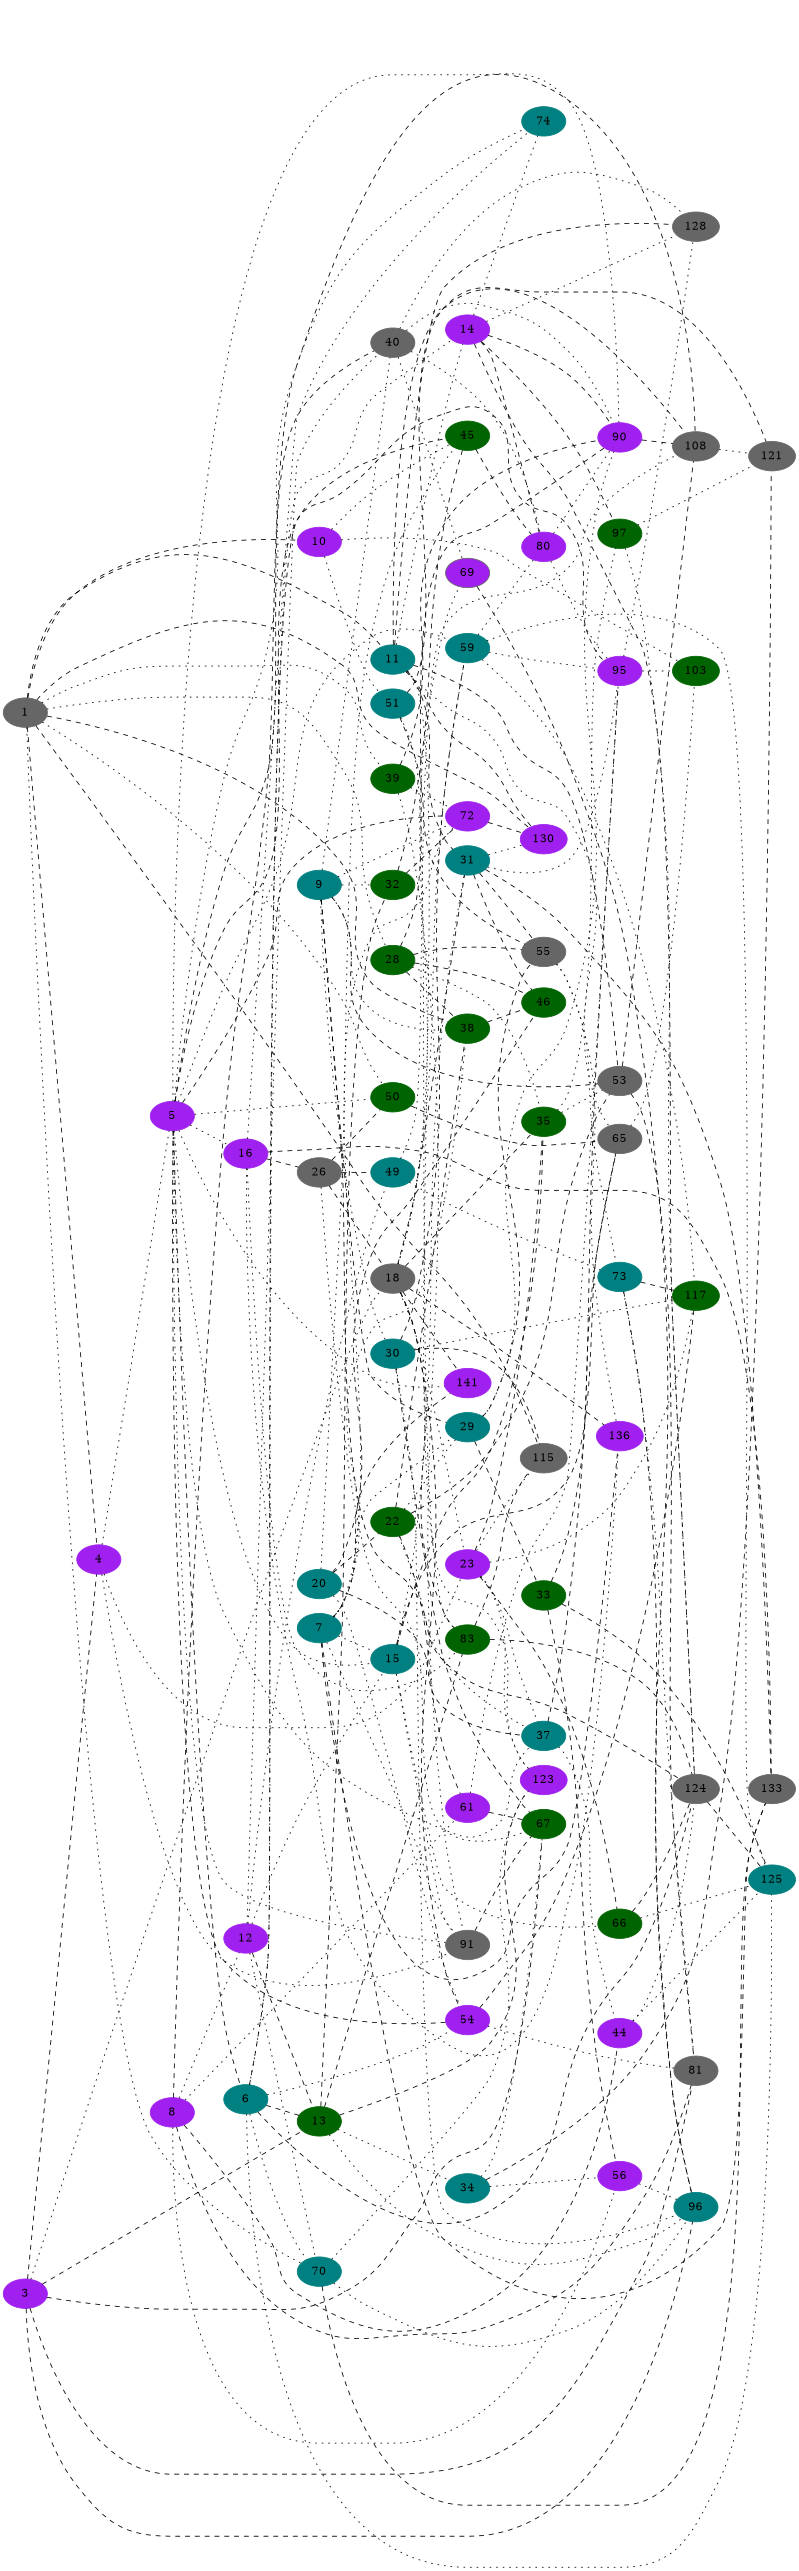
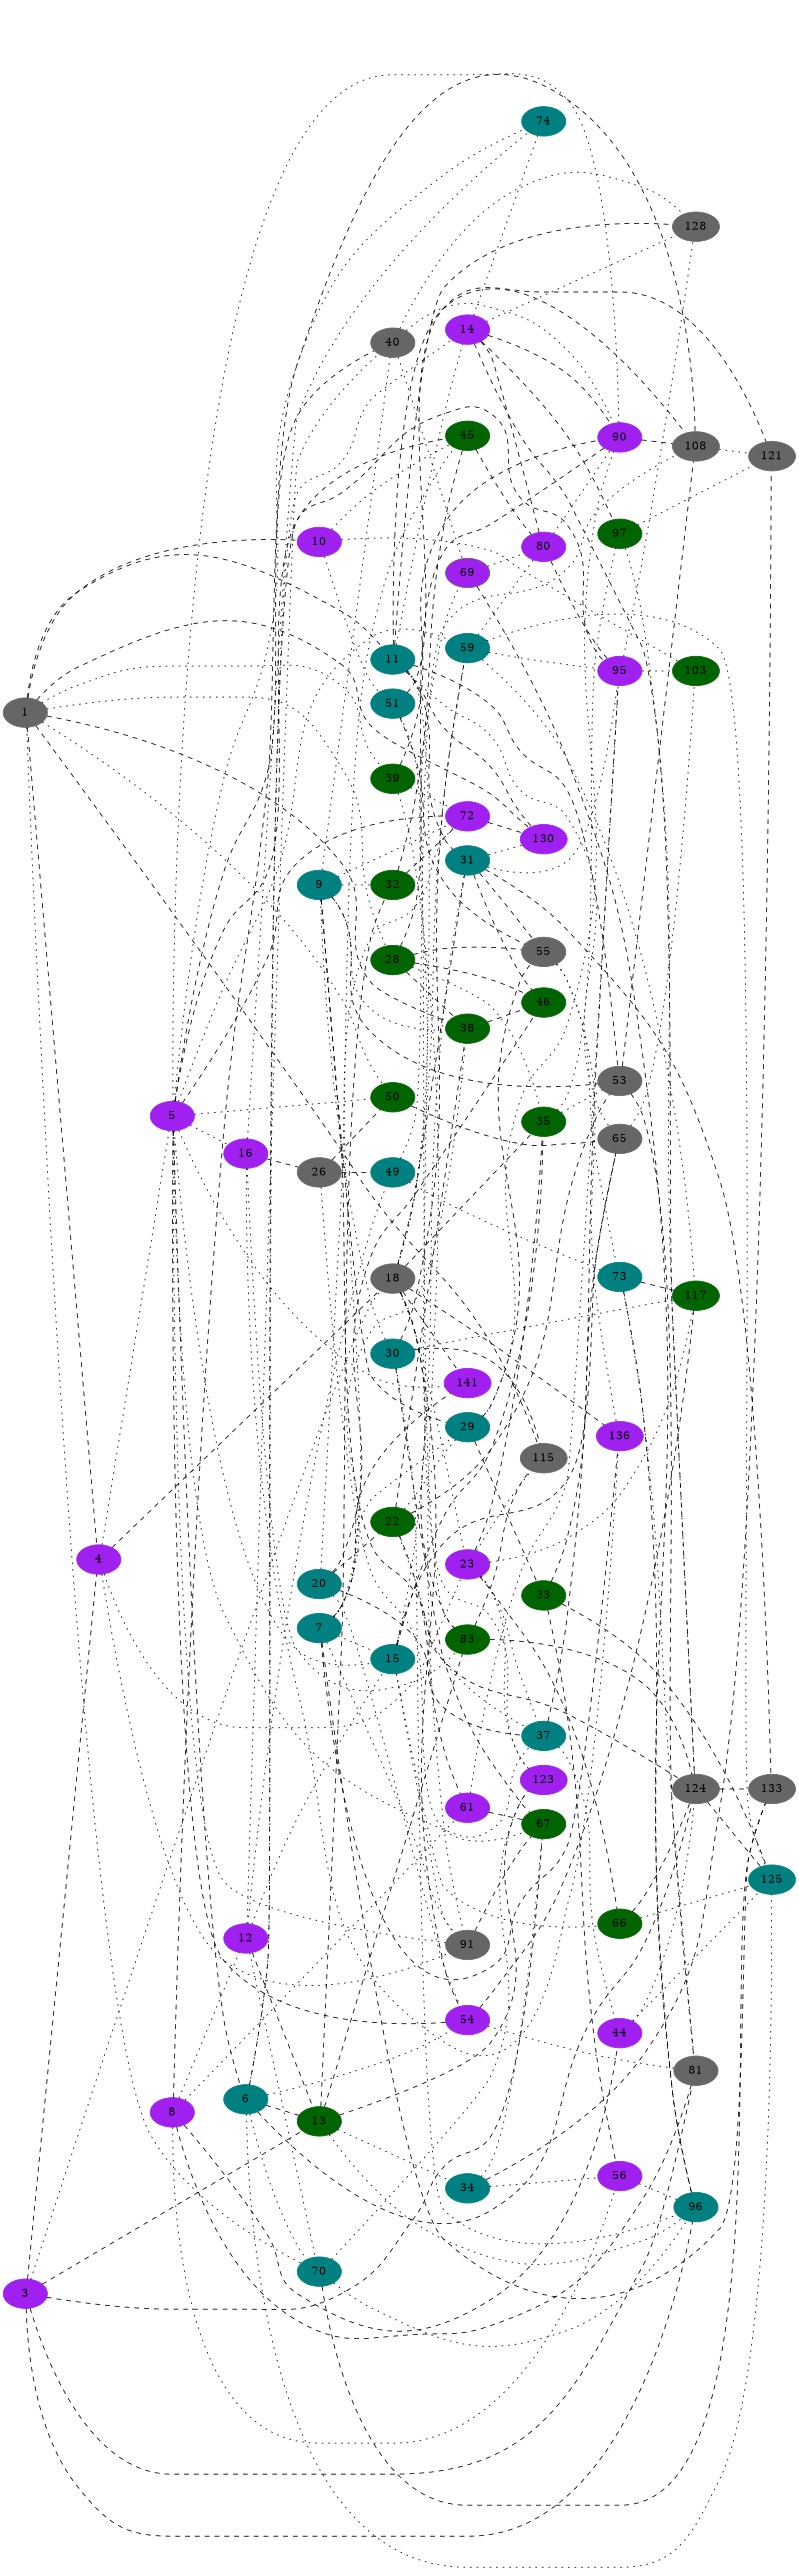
  graph {
    rankdir=LR
    node [color=purple style=filled]
    edge [style=dotted]
    1 [color=gray40 super="+108+101"]
    4 [super="+68"]
    10
    11 [color=teal super="+60+24"]
    28 [color=darkgreen super="+116"]
    38 [color=darkgreen super="+126"]
    39 [color=darkgreen]
    50 [color=darkgreen]
    70 [color=teal super="+89"]
    115 [color=gray40]
    130
    5 [super="+91+19+17"]
    18 [color=gray40 super="+21+25+42"]
    23 [super="+27"]
    n15 [color=gray40 label=91 super="+77"]
    103 [color=darkgreen]
    45 [color=darkgreen super="+63"]
    51 [color=teal]
    14 [super="+92+75"]
    n20 [color=gray40 label=108 super="+120"]
    53 [color=gray40 super="+132"]
    31 [color=teal super="+85"]
    65 [color=gray40 super="+82"]
    123
    128 [color=gray40]
    90 [super="+100"]
    35 [color=darkgreen super="+52"]
    46 [color=darkgreen]
    55 [color=gray40 super="+134"]
    72 [super="+135"]
    96 [color=teal super="+109"]
    133 [color=gray40]
    6 [color=teal super="+48+99"]
    15 [color=teal super="+62+129"]
    16 [super="+106"]
    37 [color=teal super="+122"]
    40 [color=gray40 super="+43"]
    54 [super="+86"]
    59 [color=teal super="+110+113"]
    74 [color=teal]
    141
    69 [color=gray40 fillcolor=purple super="+93"]
    80 [super="+114"]
    3 [super="+112"]
    13 [color=darkgreen super="+137+84"]
    67 [color=darkgreen super="+139"]
    81 [color=gray40 super="+98"]
    32 [color=darkgreen]
    34 [color=teal]
    83 [color=darkgreen super="+107"]
    136
    66 [color=darkgreen]
    117 [color=darkgreen super="+131"]
    95 [super="+111"]
    124 [color=gray40 super="+127"]
    125 [color=teal super="+142"]
    26 [color=gray40]
    44
    97 [color=darkgreen]
    7 [color=teal super="+78+57"]
    29 [color=teal super="+119"]
    33 [color=darkgreen]
    8 [super="+79"]
    12 [super="+88"]
    56
    61
    49 [color=teal]
    121 [color=gray40]
    9 [color=teal super="+58+36"]
    30 [color=teal super="+64"]
    73 [color=teal super="+147"]
    20 [color=teal super="+71"]
    22 [color=darkgreen super="+47"]
    1 -- 4 [style=dashed]
    1 -- 10 [style=dashed]
    1 -- 11 [style=dashed]
    1 -- 28
    1 -- 38 [style=dashed]
    1 -- 39
    1 -- 50
    1 -- 70
    1 -- 115 [style=dashed]
    1 -- 130 [style=dashed]
    4 -- 5
-   26 -- 18 [style=dashed]
+   4 -- 18 [style=dashed]
    4 -- 23
    4 -- n15
    10 -- 103
    10 -- 45
    10 -- 51
    11 -- 130 [style=dashed]
    11 -- 14
    11 -- n20 [style=dashed]
    11 -- 53 [style=dashed]
    11 -- 31 [style=dashed]
    11 -- 65 [weight=2]
    11 -- 123
    11 -- 128 [style=dashed]
    28 -- 38 [style=dashed]
    28 -- 90 [style=dashed]
    28 -- 35
    28 -- 46 [style=dashed]
    28 -- 55 [style=dashed]
    38 -- 46 [style=dashed]
    39 -- n15
    39 -- 90 [style=dashed]
    39 -- 72
    50 -- 65 [style=dashed]
    70 -- 123
    70 -- 96
    70 -- 133 [style=dashed]
    5 -- 50
    5 -- n15
    5 -- 45 [style=dashed]
    5 -- 90
    5 -- 72 [style=dashed]
    5 -- 6 [style=dashed]
    5 -- 15
    5 -- 16
    5 -- 37
    5 -- 40 [style=dashed]
    5 -- 54 [style=dashed]
    5 -- 59
    5 -- 74 [weight=2]
    5 -- 141
    18 -- 23
    18 -- 31 [style=dashed]
    18 -- 35 [style=dashed]
    18 -- 54 [style=dashed]
    18 -- 59
    18 -- 141 [style=dashed weight=2]
    18 -- 69
    18 -- 83 [style=dashed]
    18 -- 136 [style=dashed]
    23 -- 115
    23 -- 123
    23 -- 35 [style=dashed]
    23 -- 37
    23 -- 66 [style=dashed]
    23 -- 117
    n15 -- 67 [style=dashed]
    45 -- 80 [style=dashed]
    51 -- 55 [style=dashed]
    51 -- 83
    51 -- 121 [style=dashed]
    14 -- 128
    14 -- 90 [style=dashed]
    14 -- 74
    14 -- 80 [style=dashed]
    14 -- 124 [style=dashed]
    14 -- 97 [style=dashed]
    n20 -- 121
    53 -- n20 [style=dashed]
    53 -- 81 [style=dashed]
    31 -- 130
    31 -- 46 [style=dashed]
    31 -- 55 [style=dashed]
    31 -- 133 [style=dashed]
    31 -- 95
    65 -- 103
    90 -- n20 [style=dashed]
    35 -- 53
    35 -- 97
    55 -- 136
    55 -- 73
    72 -- 130 [style=dashed]
    6 -- 70
    6 -- 14
    6 -- 54
    6 -- 13 [style=dashed]
    6 -- 95 [style=dashed]
    6 -- 124 [style=dashed]
    6 -- 125
    15 -- n15
    15 -- 31
    15 -- 65 [style=dashed]
    15 -- 35 [style=dashed]
    15 -- 66
-   16 -- 133 [style=dashed]
+   124 -- 133 [style=dashed]
    16 -- 74
    16 -- 83
    16 -- 136
    16 -- 26 [style=dashed]
    37 -- 95 [style=dashed]
    37 -- 44
    40 -- 128
    40 -- 90
    40 -- 69
    54 -- 81
    54 -- 117 [style=dashed]
    59 -- 80
    59 -- 117 [weight=2]
    59 -- 95
    59 -- 125
    69 -- 96 [style=dashed weight=2]
-   40 -- 80
+   69 -- 80
    80 -- 90
-   80 -- 95
+   80 -- 95 [style=dashed]
    3 -- 4 [style=dashed]
    3 -- 18
    3 -- 96 [style=dashed]
    3 -- 13 [style=dashed]
    3 -- 67 [style=dashed]
    3 -- 81 [style=dashed]
    13 -- 123 [style=dashed]
    13 -- 96
    13 -- 32 [style=dashed]
    13 -- 34
    13 -- 83 [style=dashed]
    32 -- 45 [style=dashed]
    32 -- 72 [style=dashed]
    34 -- 67
    34 -- 56
    34 -- 121 [style=dashed]
    83 -- 115 [style=dashed]
    83 -- 124 [style=dashed]
    66 -- 124 [style=dashed]
    66 -- 125
    95 -- 103
    95 -- 128
    124 -- 125 [style=dashed]
    26 -- 50 [style=dashed]
    26 -- 67
    26 -- 49 [style=dashed]
    44 -- 124
    44 -- 125
    97 -- 124
    97 -- 121
    7 -- 38
    7 -- n15
    7 -- 72
    7 -- 133 [style=dashed]
    7 -- 15
    7 -- 141 [style=dashed]
    7 -- 136 [style=dashed]
    7 -- 29
    29 -- 90
    29 -- 55 [style=dashed]
    29 -- 33 [style=dashed]
    33 -- 65 [style=dashed]
    33 -- 125 [style=dashed]
    33 -- 56 [style=dashed]
    8 -- n20 [style=dashed]
    8 -- 81 [style=dashed]
    8 -- 44 [style=dashed]
    8 -- 12
    8 -- 56
    8 -- 61
    12 -- 70
    12 -- 15
    12 -- 40
    12 -- 13 [style=dashed]
    12 -- 49
    56 -- 96
    61 -- 67 [style=dashed]
    61 -- 95
    49 -- n20
    49 -- 73
    9 -- 38
    9 -- 53 [style=dashed]
    9 -- 72
    9 -- 40
    9 -- 32
    9 -- 124 [style=dashed]
    9 -- 29 [style=dashed]
    9 -- 30
    30 -- 115 [style=dashed]
    30 -- 96
    30 -- 59 [style=dashed]
    30 -- 67 [style=dashed]
    30 -- 117
    73 -- 96 [style=dashed]
    73 -- 81 [weight=2]
    73 -- 117 [style=dashed]
    20 -- 45 [weight=2]
    20 -- 46 [style=dashed]
    20 -- 37 [style=dashed]
    20 -- 54
    20 -- 22 [style=dashed]
    22 -- 38 [style=dashed]
    22 -- 53 [style=dashed]
    22 -- 37
    22 -- 29
    22 -- 61 [style=dashed]
  }
